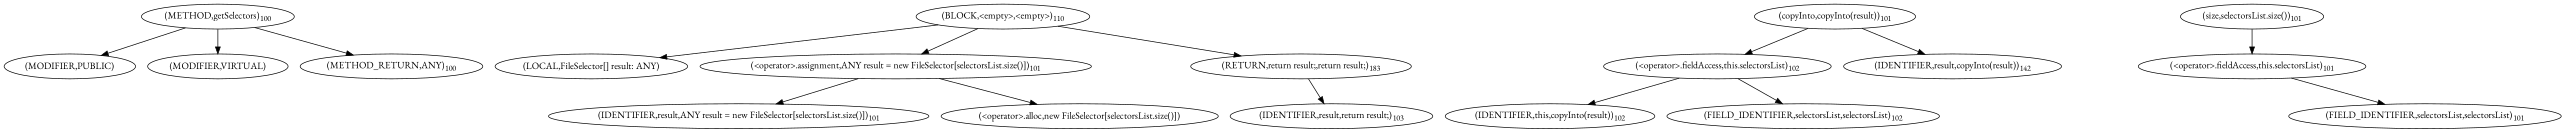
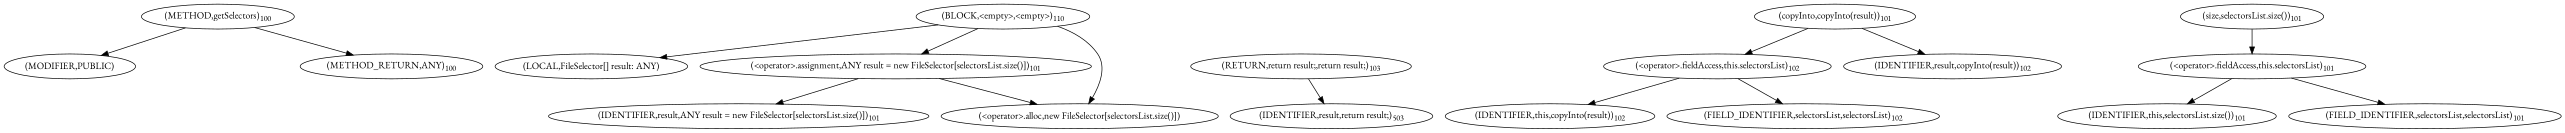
  digraph {
    fontname="EB Garamond"
    node [fontname="EB Garamond"]
    edge [fontname="EB Garamond"]
    n1 [label=<(METHOD,getSelectors)<SUB>100</SUB>>]
    n2 [label=<(MODIFIER,PUBLIC)>]
-   n3 [label=<(MODIFIER,VIRTUAL)>]
    n4 [label=<(METHOD_RETURN,ANY)<SUB>100</SUB>>]
    n5 [label=<(BLOCK,&lt;empty&gt;,&lt;empty&gt;)<SUB>110</SUB>>]
    n6 [label=<(LOCAL,FileSelector[] result: ANY)>]
    n7 [label=<(&lt;operator&gt;.assignment,ANY result = new FileSelector[selectorsList.size()])<SUB>101</SUB>>]
-   n8 [label=<(RETURN,return result;,return result;)<SUB>183</SUB>>]
+   n8 [label=<(RETURN,return result;,return result;)<SUB>103</SUB>>]
    n9 [label=<(IDENTIFIER,result,ANY result = new FileSelector[selectorsList.size()])<SUB>101</SUB>>]
    n10 [label=<(&lt;operator&gt;.alloc,new FileSelector[selectorsList.size()])>]
    n11 [label=<(copyInto,copyInto(result))<SUB>101</SUB>>]
    n12 [label=<(&lt;operator&gt;.fieldAccess,this.selectorsList)<SUB>102</SUB>>]
-   n13 [label=<(IDENTIFIER,result,copyInto(result))<SUB>142</SUB>>]
-   n14 [label=<(IDENTIFIER,result,return result;)<SUB>103</SUB>>]
+   n13 [label=<(IDENTIFIER,result,copyInto(result))<SUB>102</SUB>>]
+   n14 [label=<(IDENTIFIER,result,return result;)<SUB>503</SUB>>]
    n15 [label=<(size,selectorsList.size())<SUB>101</SUB>>]
    n16 [label=<(&lt;operator&gt;.fieldAccess,this.selectorsList)<SUB>101</SUB>>]
+   n17 [label=<(IDENTIFIER,this,selectorsList.size())<SUB>101</SUB>>]
    n18 [label=<(FIELD_IDENTIFIER,selectorsList,selectorsList)<SUB>101</SUB>>]
    n19 [label=<(IDENTIFIER,this,copyInto(result))<SUB>102</SUB>>]
    n20 [label=<(FIELD_IDENTIFIER,selectorsList,selectorsList)<SUB>102</SUB>>]
    n1 -> n2
-   n1 -> n3
    n1 -> n4
    n5 -> n6
    n5 -> n7
-   n5 -> n8
+   n5 -> n10
    n7 -> n9
    n7 -> n10
    n8 -> n14
    n11 -> n12
    n11 -> n13
    n12 -> n19
    n12 -> n20
    n15 -> n16
+   n16 -> n17
    n16 -> n18
  }
